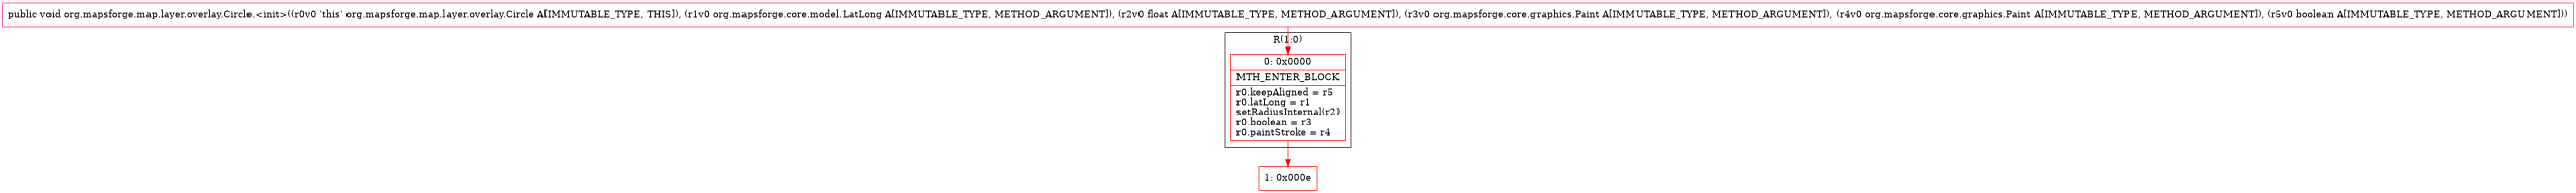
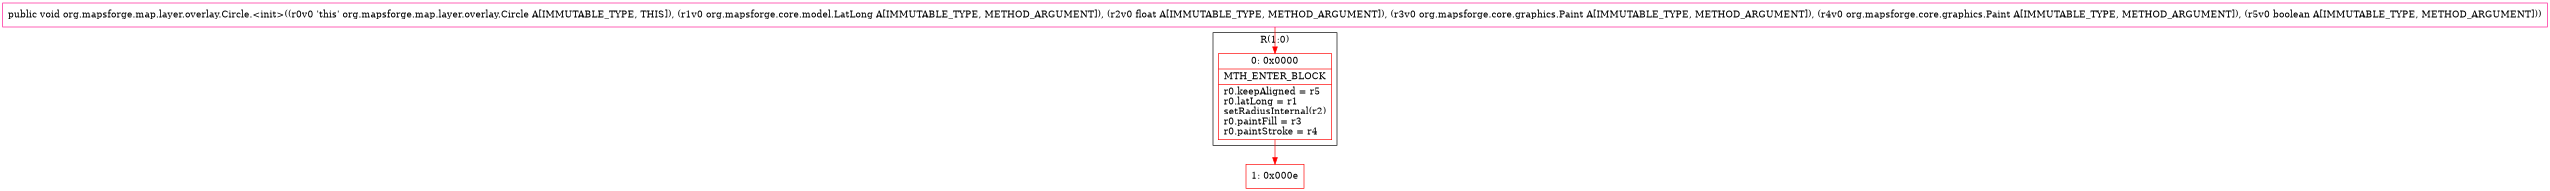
  digraph {
    node [color=red shape=record]
    edge [color=red]
-   n1 [label="{0\:\ 0x0000|MTH_ENTER_BLOCK\l|r0.keepAligned = r5\lr0.latLong = r1\lsetRadiusInternal(r2)\lr0.boolean = r3\lr0.paintStroke = r4\l}"]
+   n1 [label="{0\:\ 0x0000|MTH_ENTER_BLOCK\l|r0.keepAligned = r5\lr0.latLong = r1\lsetRadiusInternal(r2)\lr0.paintFill = r3\lr0.paintStroke = r4\l}"]
    n2 [label="{1\:\ 0x000e}"]
    n3 [label="{public void org.mapsforge.map.layer.overlay.Circle.\<init\>((r0v0 'this' org.mapsforge.map.layer.overlay.Circle A[IMMUTABLE_TYPE, THIS]), (r1v0 org.mapsforge.core.model.LatLong A[IMMUTABLE_TYPE, METHOD_ARGUMENT]), (r2v0 float A[IMMUTABLE_TYPE, METHOD_ARGUMENT]), (r3v0 org.mapsforge.core.graphics.Paint A[IMMUTABLE_TYPE, METHOD_ARGUMENT]), (r4v0 org.mapsforge.core.graphics.Paint A[IMMUTABLE_TYPE, METHOD_ARGUMENT]), (r5v0 boolean A[IMMUTABLE_TYPE, METHOD_ARGUMENT])) }" color=deeppink]
    subgraph cluster_1 {
      label="R(1:0)"
      n1
    }
    n1 -> n2
    n3 -> n1
  }
